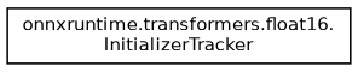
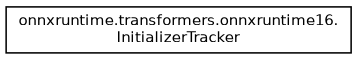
  digraph {
    rankdir=LR
-   n1 [color=black fillcolor=white fontname=Helvetica fontsize=10 height=0.2 label="onnxruntime.transformers.float16.\lInitializerTracker" shape=record style=filled width=0.4]
+   n1 [color=black fillcolor=white fontname=Helvetica fontsize=10 height=0.2 label="onnxruntime.transformers.onnxruntime16.\lInitializerTracker" shape=record style=filled width=0.4]
  }
